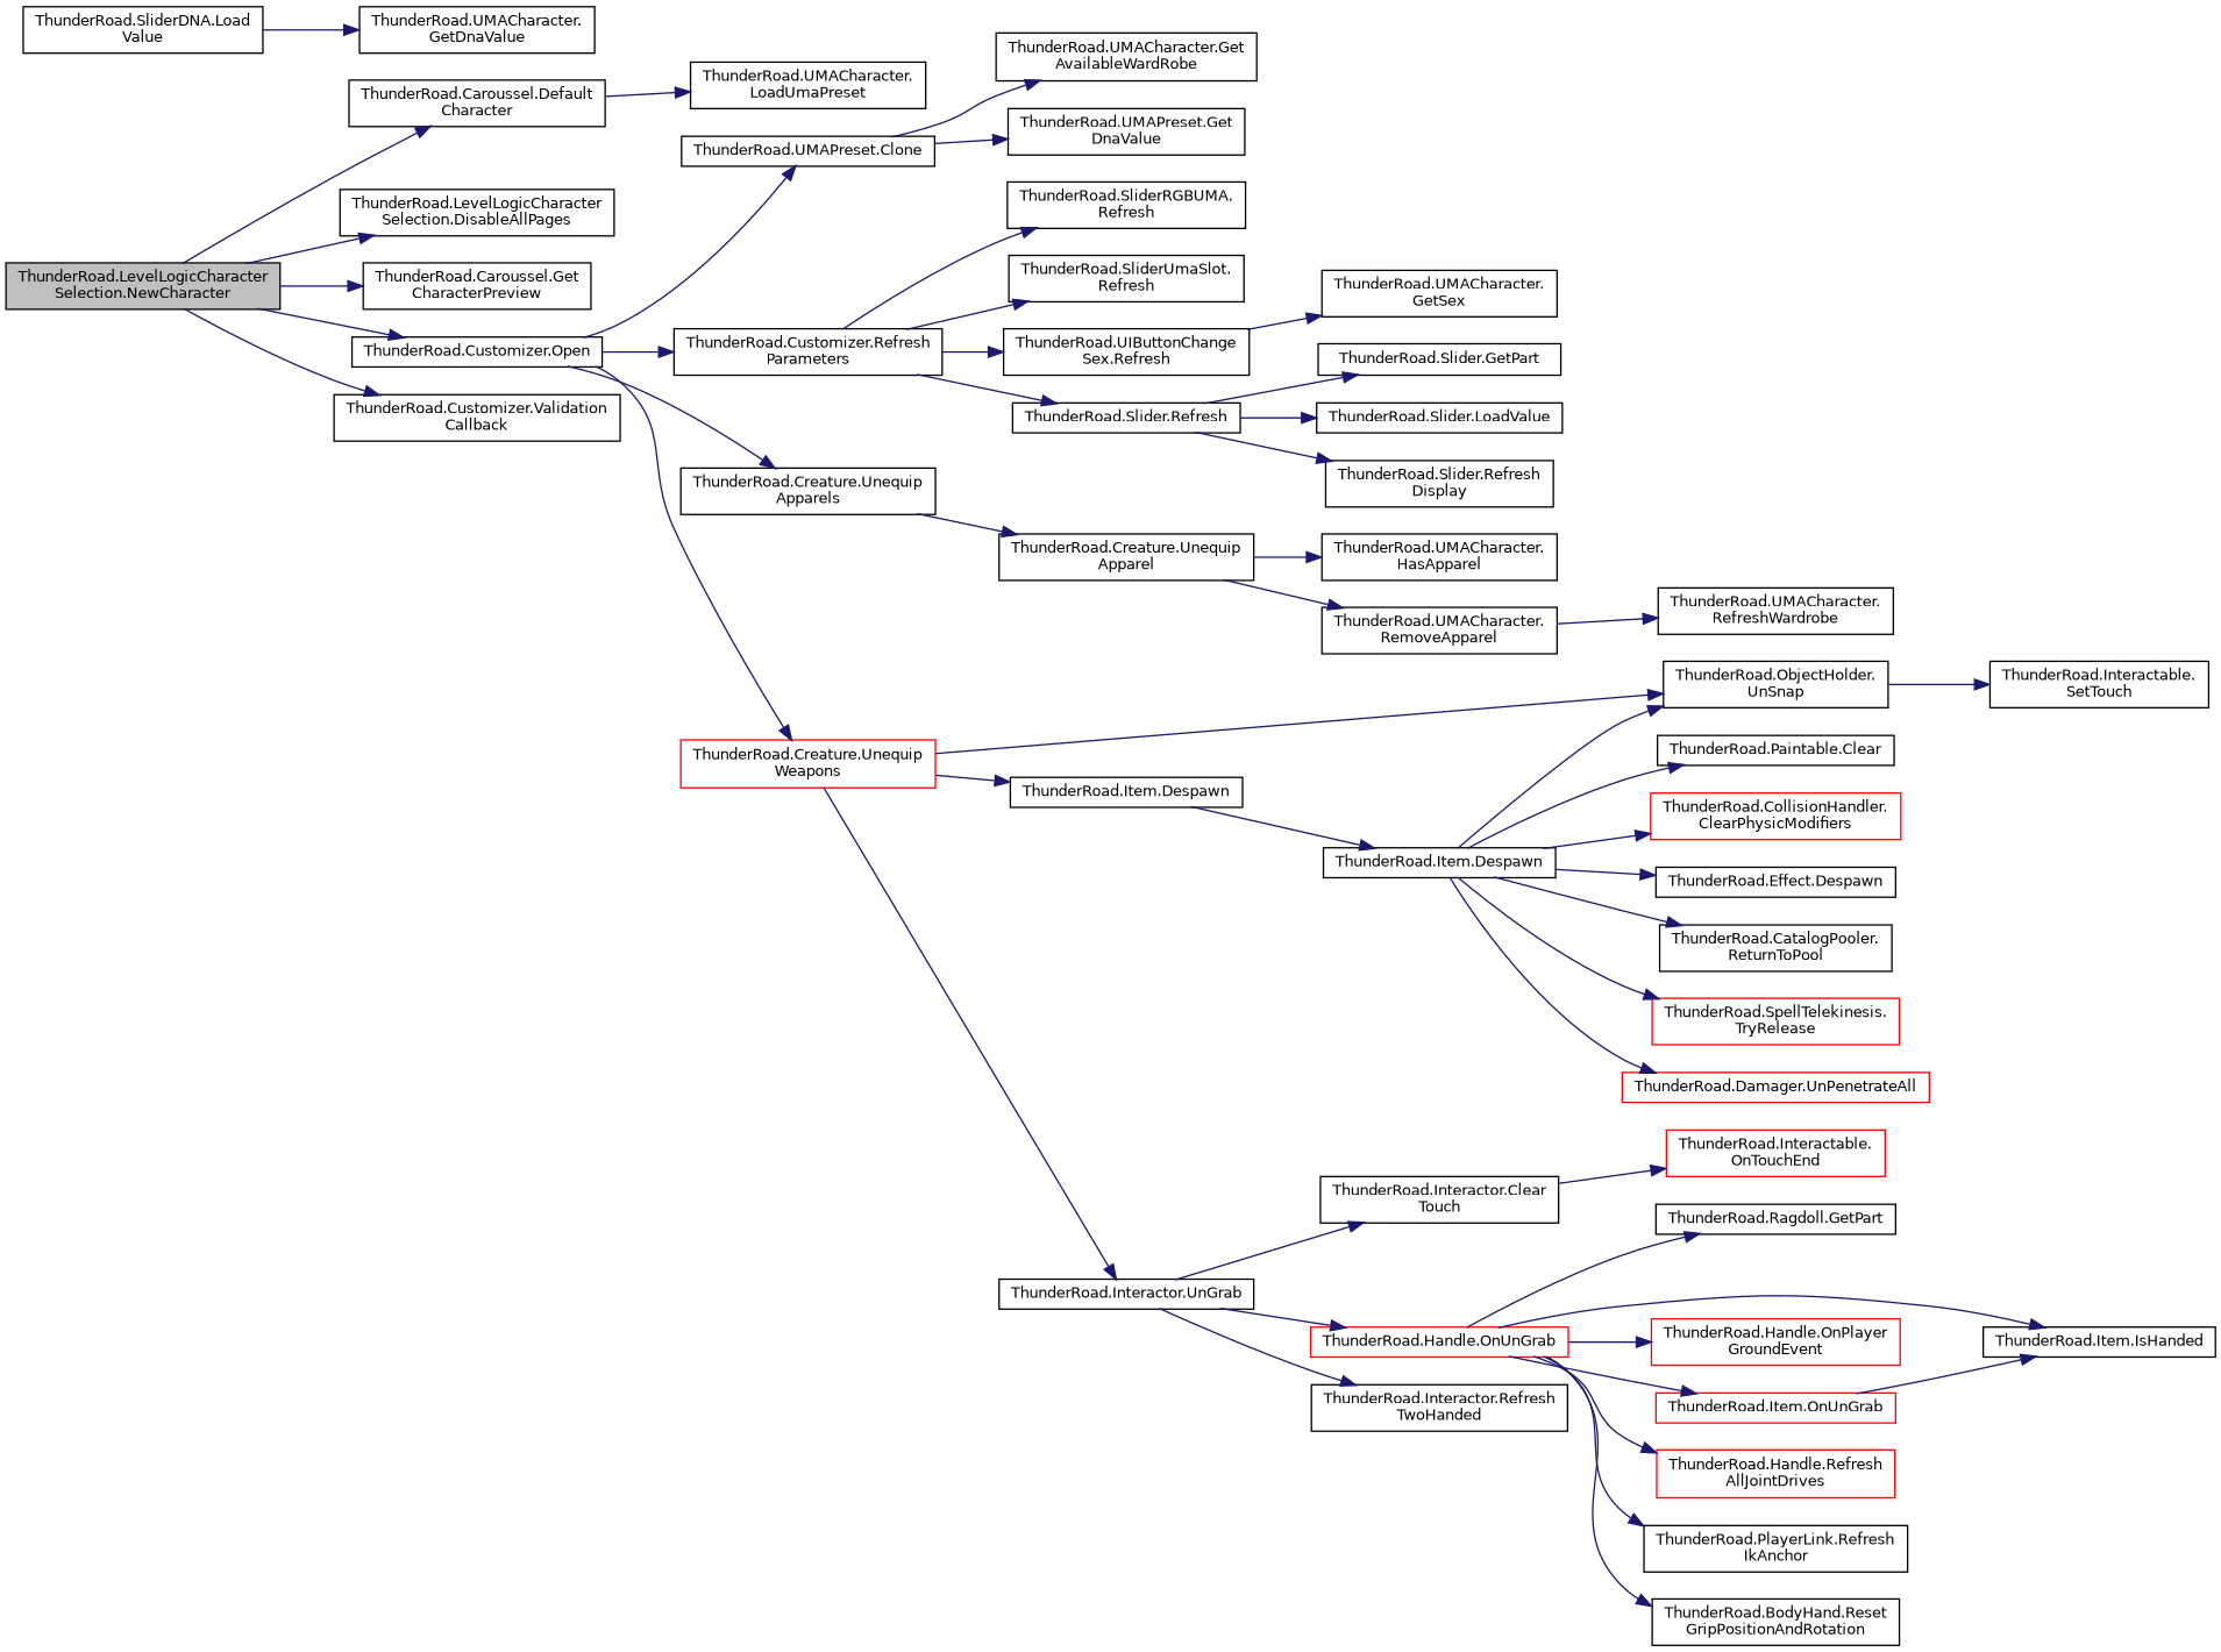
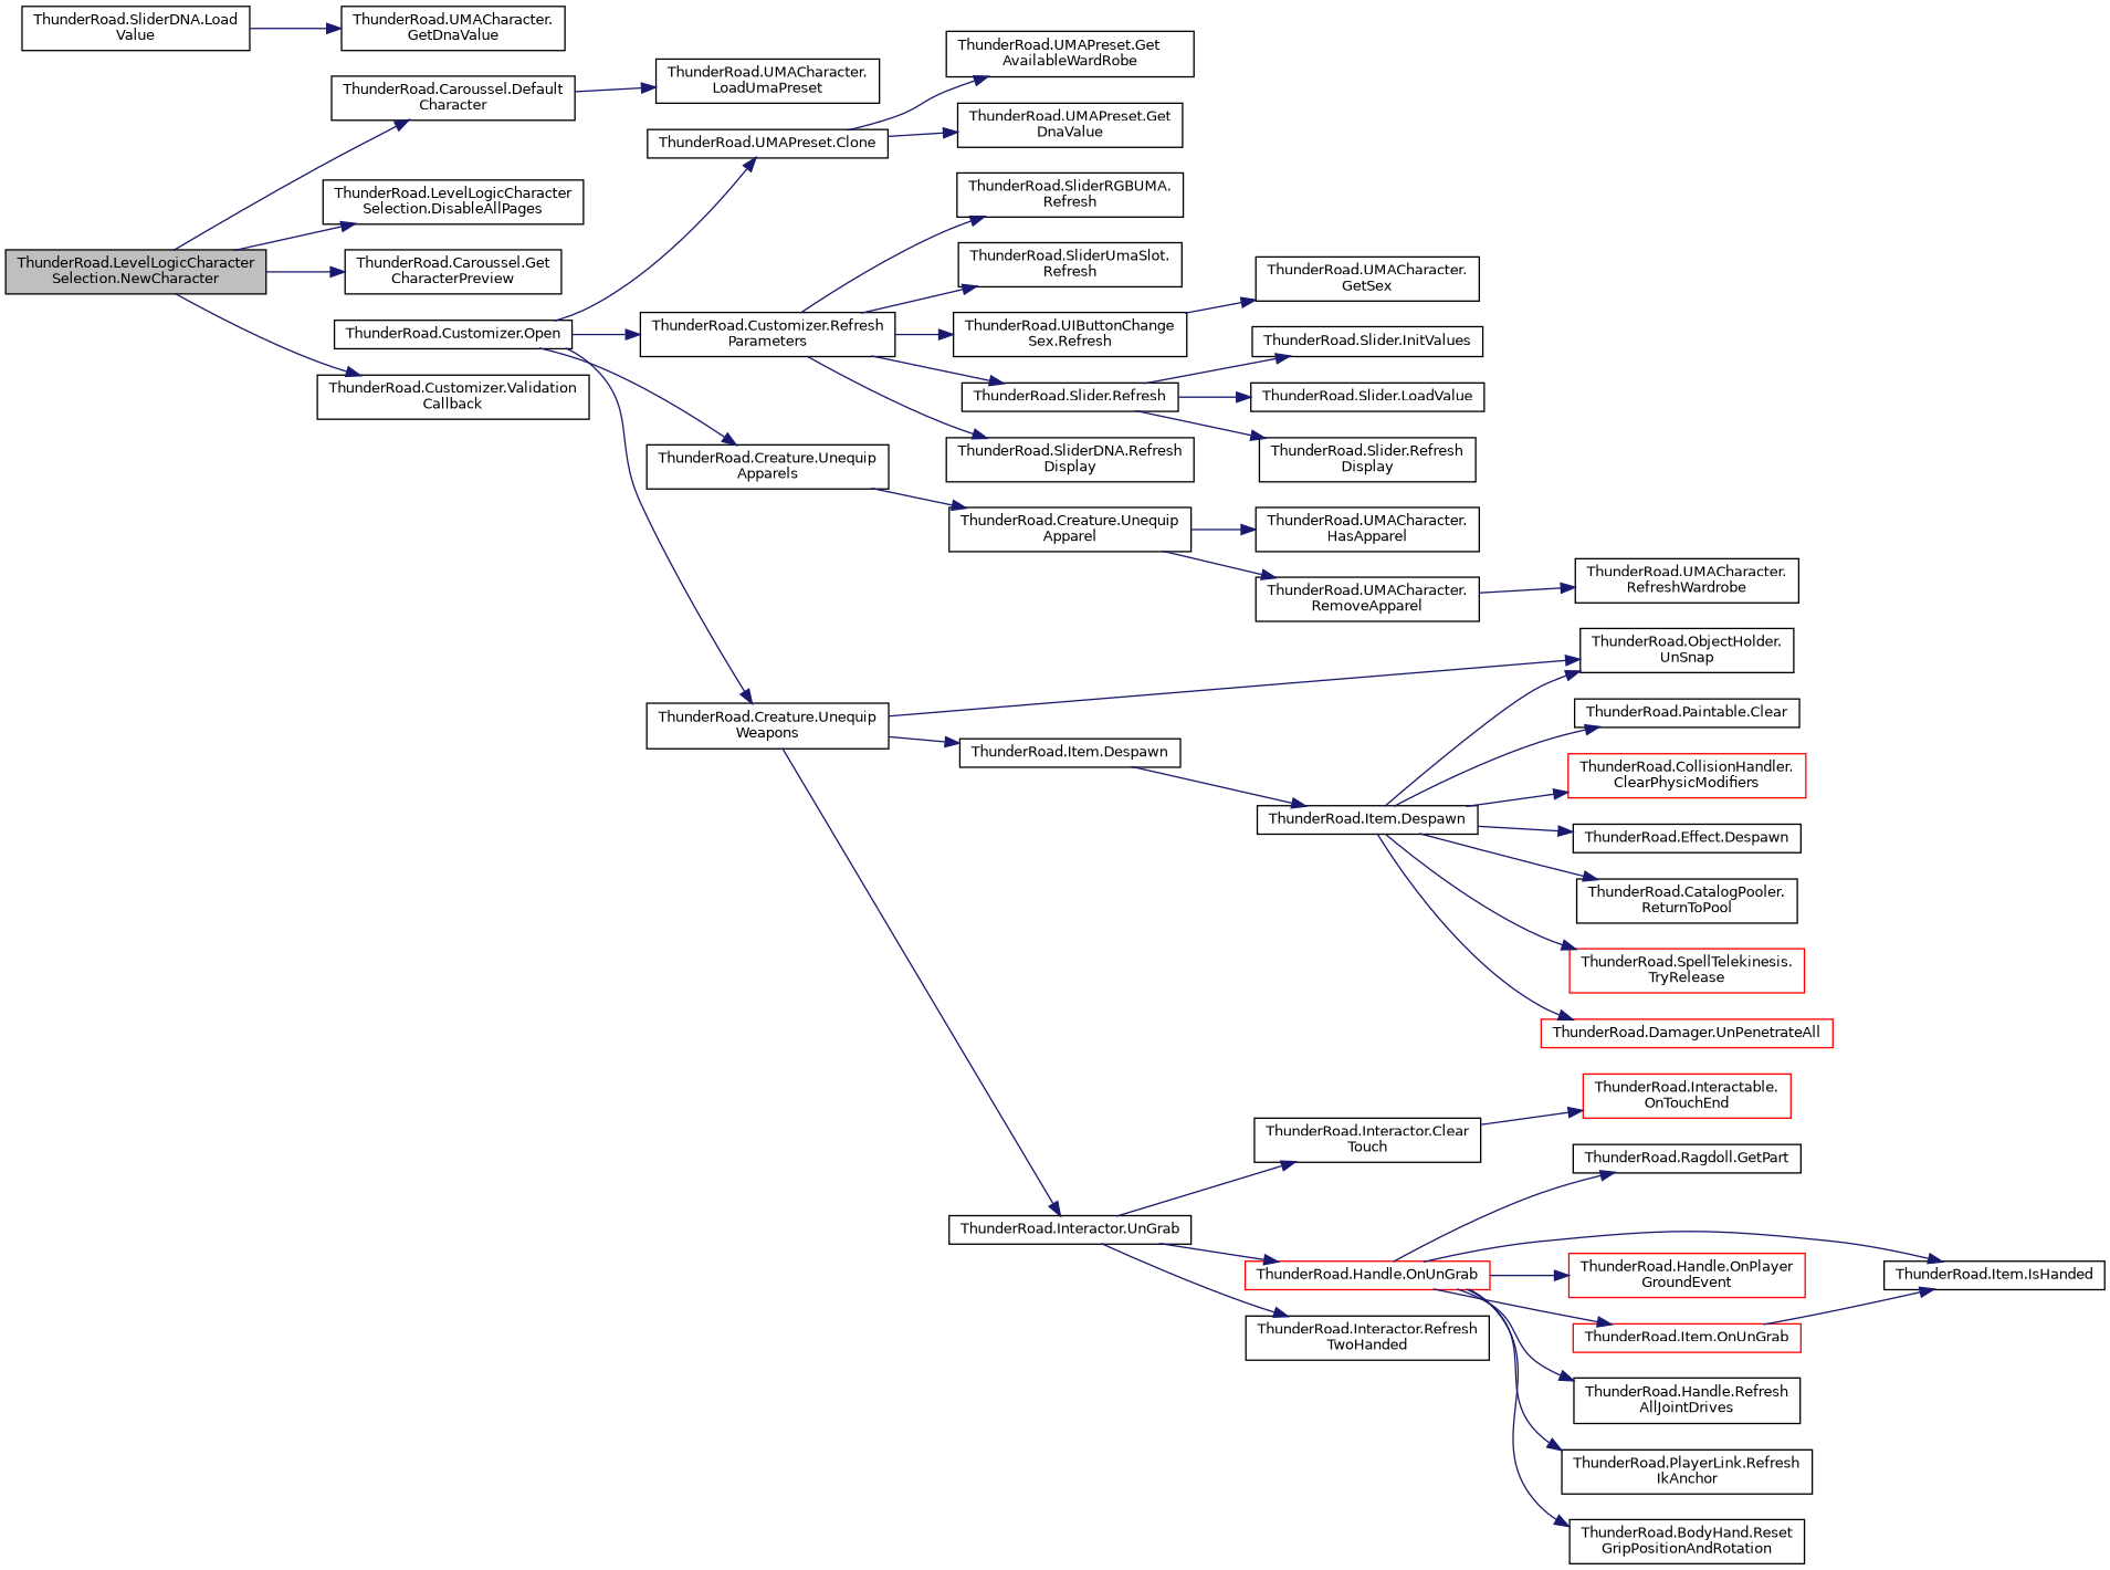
  digraph {
    rankdir=LR
    node [color=black fillcolor=white fontname=Helvetica fontsize=10 shape=record style=filled]
    edge [color=midnightblue fontname=Helvetica fontsize=10 labelfontname=Helvetica labelfontsize=10 style=solid]
    n1 [fillcolor=grey75 fontcolor=black height=0.2 label="ThunderRoad.LevelLogicCharacter\lSelection.NewCharacter" width=0.4]
    n2 [height=0.2 label="ThunderRoad.Caroussel.Default\lCharacter" width=0.4]
    n3 [height=0.2 label="ThunderRoad.LevelLogicCharacter\lSelection.DisableAllPages" width=0.4]
    n4 [height=0.2 label="ThunderRoad.Caroussel.Get\lCharacterPreview" width=0.4]
    n5 [height=0.2 label="ThunderRoad.Customizer.Open" width=0.4]
    n6 [height=0.2 label="ThunderRoad.Customizer.Validation\lCallback" width=0.4]
    n7 [height=0.2 label="ThunderRoad.UMACharacter.\lLoadUmaPreset" width=0.4]
    n8 [height=0.2 label="ThunderRoad.UMAPreset.Clone" width=0.4]
    n9 [height=0.2 label="ThunderRoad.Customizer.Refresh\lParameters" width=0.4]
    n10 [height=0.2 label="ThunderRoad.Creature.Unequip\lApparels" width=0.4]
-   n11 [color=red height=0.2 label="ThunderRoad.Creature.Unequip\lWeapons" width=0.4]
-   n12 [height=0.2 label="ThunderRoad.UMACharacter.Get\lAvailableWardRobe" width=0.4]
+   n11 [height=0.2 label="ThunderRoad.Creature.Unequip\lWeapons" width=0.4]
+   n12 [height=0.2 label="ThunderRoad.UMAPreset.Get\lAvailableWardRobe" width=0.4]
    n13 [height=0.2 label="ThunderRoad.UMAPreset.Get\lDnaValue" width=0.4]
    n14 [height=0.2 label="ThunderRoad.SliderRGBUMA.\lRefresh" width=0.4]
    n15 [height=0.2 label="ThunderRoad.SliderUmaSlot.\lRefresh" width=0.4]
    n16 [height=0.2 label="ThunderRoad.UIButtonChange\lSex.Refresh" width=0.4]
    n17 [height=0.2 label="ThunderRoad.Slider.Refresh" width=0.4]
+   n18 [height=0.2 label="ThunderRoad.SliderDNA.Refresh\lDisplay" width=0.4]
    n19 [height=0.2 label="ThunderRoad.Creature.Unequip\lApparel" width=0.4]
    n20 [height=0.2 label="ThunderRoad.Item.Despawn" width=0.4]
    n21 [height=0.2 label="ThunderRoad.ObjectHolder.\lUnSnap" width=0.4]
    n22 [height=0.2 label="ThunderRoad.Interactor.UnGrab" width=0.4]
    n23 [height=0.2 label="ThunderRoad.SliderDNA.Load\lValue" width=0.4]
    n24 [height=0.2 label="ThunderRoad.UMACharacter.\lGetDnaValue" width=0.4]
    n25 [height=0.2 label="ThunderRoad.UMACharacter.\lGetSex" width=0.4]
-   n26 [height=0.2 label="ThunderRoad.Slider.GetPart" width=0.4]
+   n26 [height=0.2 label="ThunderRoad.Slider.InitValues" width=0.4]
    n27 [height=0.2 label="ThunderRoad.Slider.LoadValue" width=0.4]
    n28 [height=0.2 label="ThunderRoad.Slider.Refresh\lDisplay" width=0.4]
    n29 [height=0.2 label="ThunderRoad.UMACharacter.\lHasApparel" width=0.4]
    n30 [height=0.2 label="ThunderRoad.UMACharacter.\lRemoveApparel" width=0.4]
    n31 [height=0.2 label="ThunderRoad.UMACharacter.\lRefreshWardrobe" width=0.4]
    n32 [height=0.2 label="ThunderRoad.Item.Despawn" width=0.4]
-   n33 [height=0.2 label="ThunderRoad.Interactable.\lSetTouch" width=0.4]
    n34 [height=0.2 label="ThunderRoad.Interactor.Clear\lTouch" width=0.4]
    n35 [color=red height=0.2 label="ThunderRoad.Handle.OnUnGrab" width=0.4]
    n36 [height=0.2 label="ThunderRoad.Interactor.Refresh\lTwoHanded" width=0.4]
    n37 [height=0.2 label="ThunderRoad.Paintable.Clear" width=0.4]
    n38 [color=red height=0.2 label="ThunderRoad.CollisionHandler.\lClearPhysicModifiers" width=0.4]
    n39 [height=0.2 label="ThunderRoad.Effect.Despawn" width=0.4]
    n40 [height=0.2 label="ThunderRoad.CatalogPooler.\lReturnToPool" width=0.4]
    n41 [color=red height=0.2 label="ThunderRoad.SpellTelekinesis.\lTryRelease" width=0.4]
    n42 [color=red height=0.2 label="ThunderRoad.Damager.UnPenetrateAll" width=0.4]
    n43 [color=red height=0.2 label="ThunderRoad.Interactable.\lOnTouchEnd" width=0.4]
    n44 [height=0.2 label="ThunderRoad.Ragdoll.GetPart" width=0.4]
    n45 [height=0.2 label="ThunderRoad.Item.IsHanded" width=0.4]
    n46 [color=red height=0.2 label="ThunderRoad.Handle.OnPlayer\lGroundEvent" width=0.4]
    n47 [color=red height=0.2 label="ThunderRoad.Item.OnUnGrab" width=0.4]
-   n48 [color=red height=0.2 label="ThunderRoad.Handle.Refresh\lAllJointDrives" width=0.4]
+   n48 [height=0.2 label="ThunderRoad.Handle.Refresh\lAllJointDrives" width=0.4]
    n49 [height=0.2 label="ThunderRoad.PlayerLink.Refresh\lIkAnchor" width=0.4]
    n50 [height=0.2 label="ThunderRoad.BodyHand.Reset\lGripPositionAndRotation" width=0.4]
    n1 -> n2
    n1 -> n3
    n1 -> n4
-   n1 -> n5
    n1 -> n6
    n2 -> n7
    n5 -> n8
    n5 -> n9
    n5 -> n10
    n5 -> n11
    n8 -> n12
    n8 -> n13
    n9 -> n14
    n9 -> n15
    n9 -> n16
    n9 -> n17
+   n9 -> n18
    n10 -> n19
    n11 -> n20
    n11 -> n21
    n11 -> n22
    n16 -> n25
    n17 -> n26
    n17 -> n27
    n17 -> n28
    n19 -> n29
    n19 -> n30
    n20 -> n32
-   n21 -> n33
    n22 -> n34
    n22 -> n35
    n22 -> n36
    n23 -> n24
    n30 -> n31
    n32 -> n21
    n32 -> n37
    n32 -> n38
    n32 -> n39
    n32 -> n40
    n32 -> n41
    n32 -> n42
    n34 -> n43
    n35 -> n44
    n35 -> n45
    n35 -> n46
    n35 -> n47
    n35 -> n48
    n35 -> n49
    n35 -> n50
    n47 -> n45
  }
